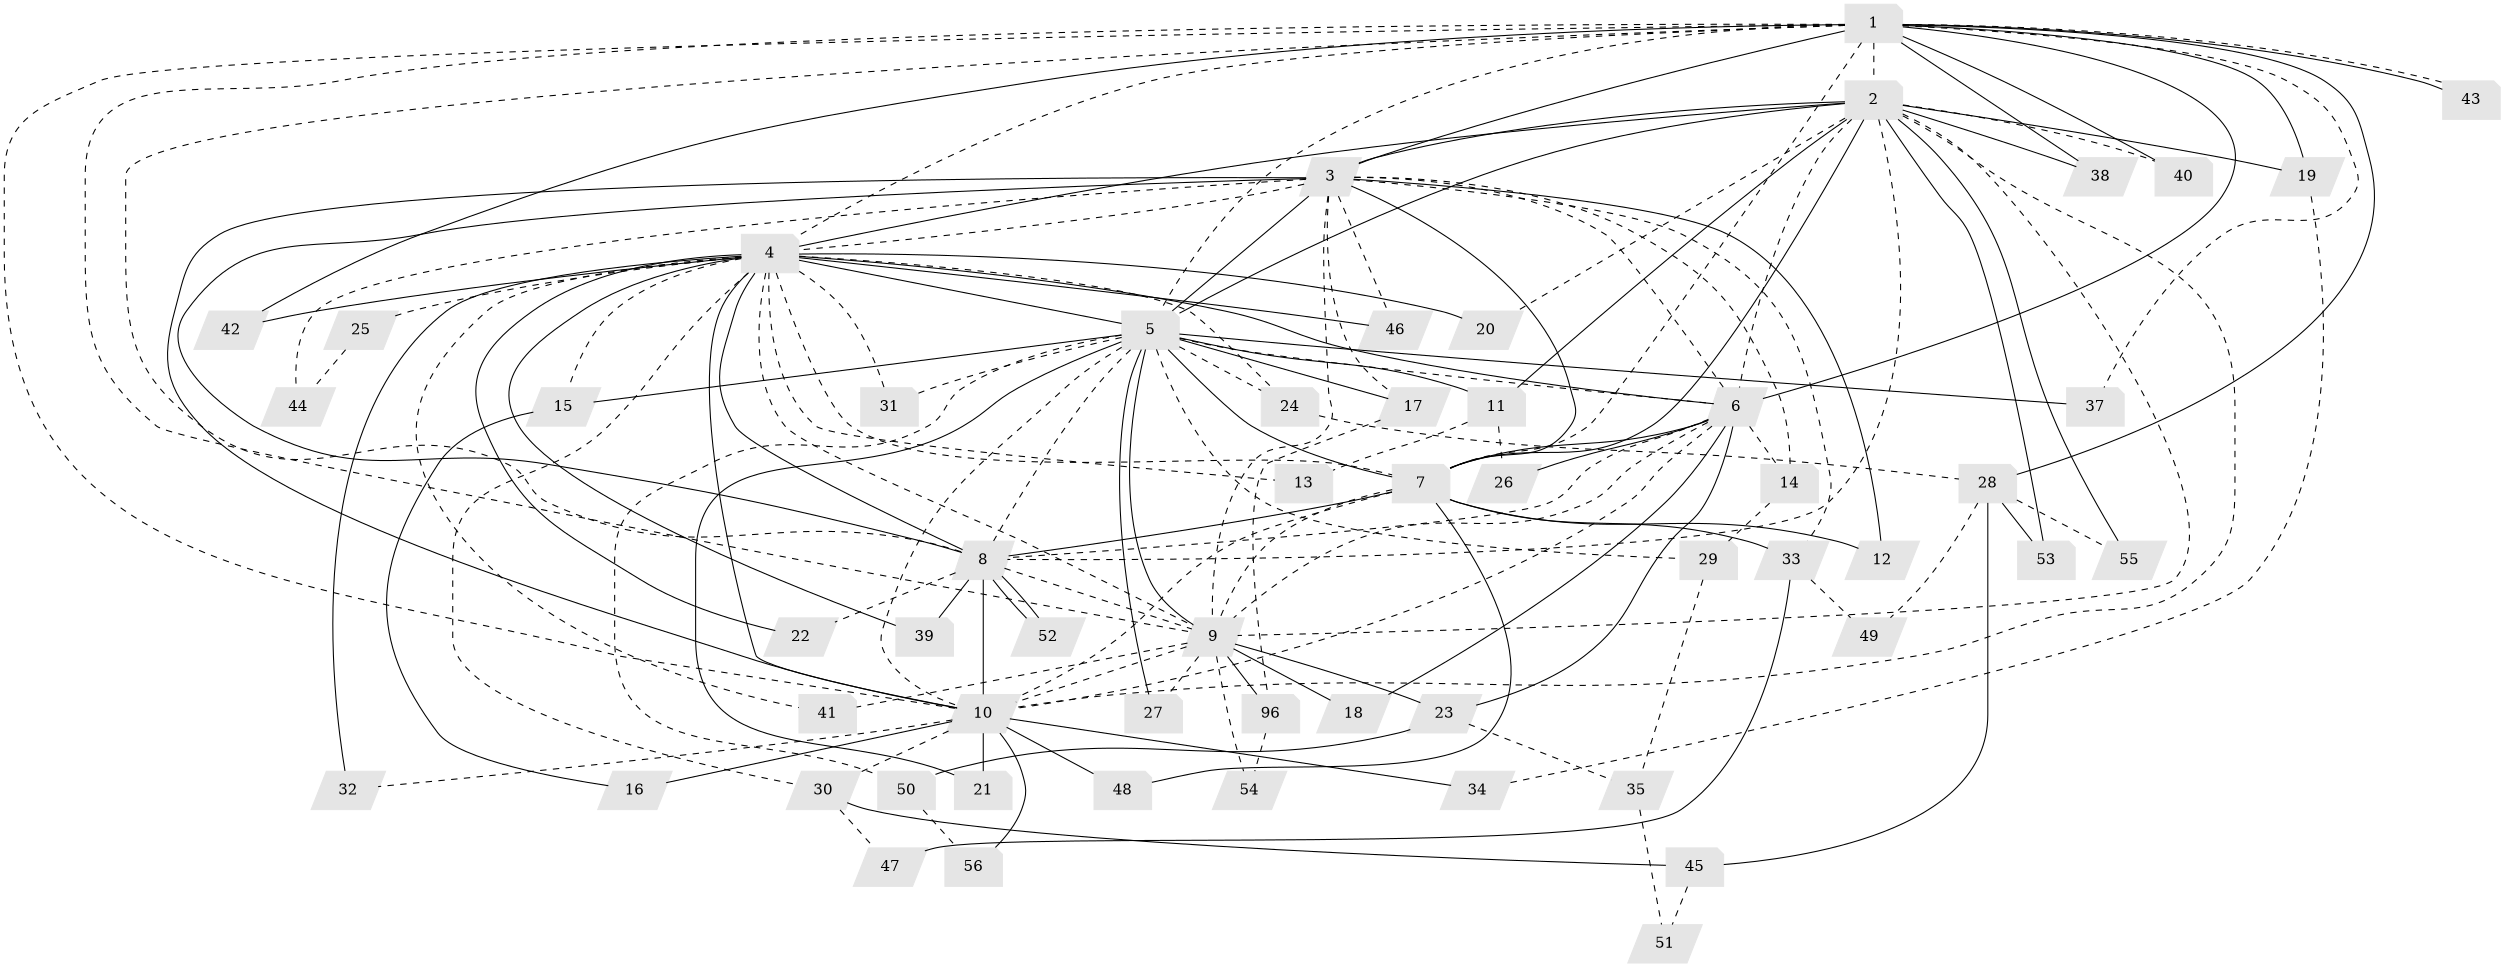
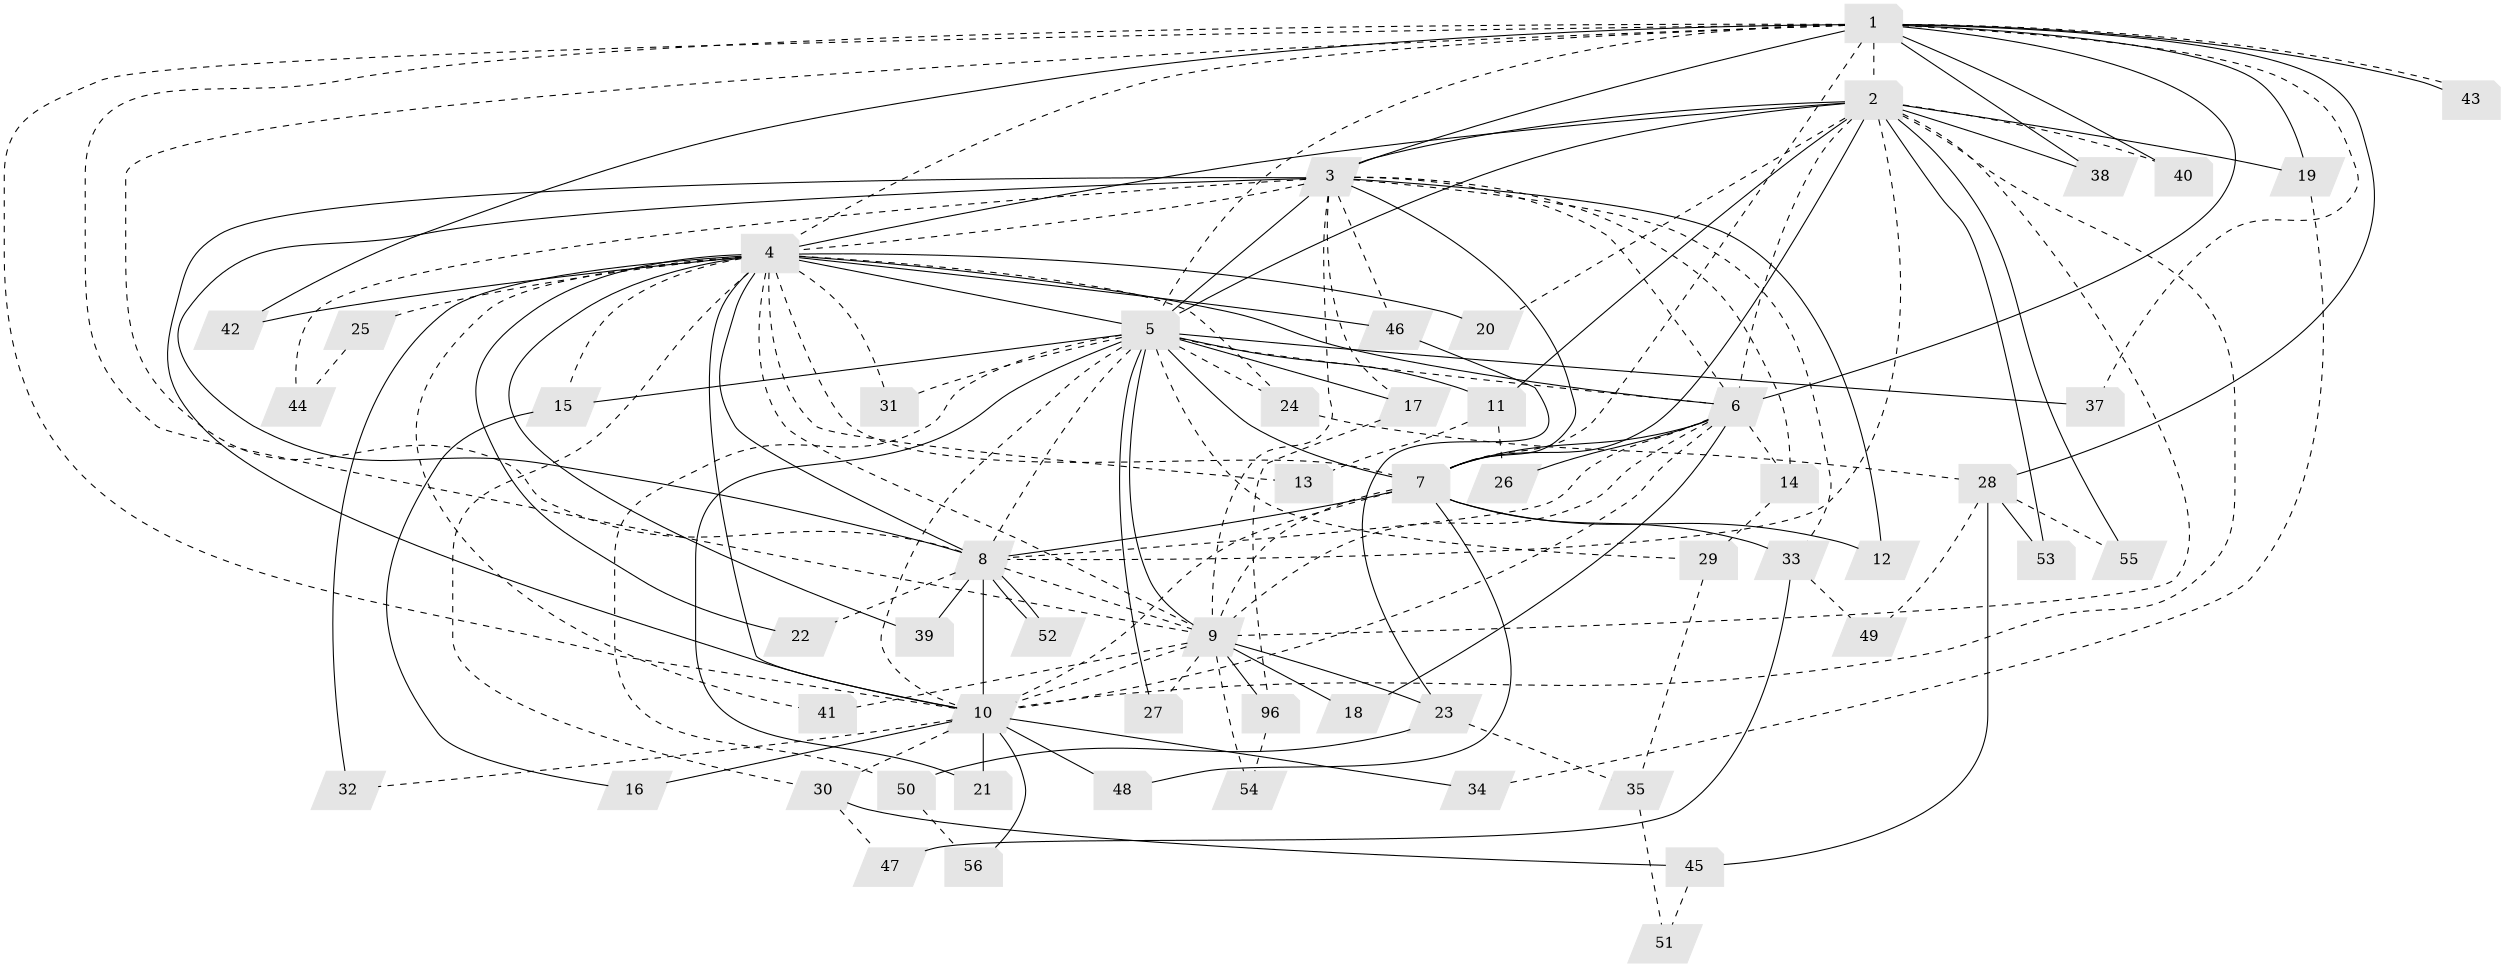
  graph {
    node [color=gray90 shape=parallelogram style=filled]
    edge [style=dashed]
    1 [shape=note]
    2 [shape=note]
    3
    4 [shape=note]
    5 [shape=note]
    6
    7 [shape=note]
    8
    9
    10
    19
    28 [shape=note]
    37 [shape=note]
    38
    40 [shape=note]
    42
    43 [shape=note]
    11 [shape=note]
    20
    53 [shape=note]
    55
    12
    14 [shape=note]
    17
    33
    44
    46
    13 [shape=note]
    15
    22
    24 [shape=note]
    25
    30
    31 [shape=note]
    32
    39 [shape=note]
    41 [shape=note]
    21 [shape=note]
    27 [shape=note]
    29 [shape=note]
    50 [shape=note]
    18
    23
    26
    48 [shape=note]
    52
    n47 [label=96 shape=note]
    54
    16
    34
    56 [shape=note]
    45 [shape=note]
    49
    47
    35
    51
    1 -- 2
    1 -- 3 [style=solid]
    1 -- 4
    1 -- 5
    1 -- 6 [style=solid]
    1 -- 7
    1 -- 8
    1 -- 9
    1 -- 10
    1 -- 19 [style=solid]
    1 -- 28 [style=solid]
    1 -- 37
    1 -- 38 [style=solid]
    1 -- 40 [style=solid]
    1 -- 42 [style=solid]
    1 -- 43 [style=solid]
    1 -- 43
    2 -- 3 [style=solid]
    2 -- 4 [style=solid]
    2 -- 5 [style=solid]
    2 -- 6
    2 -- 7 [style=solid]
    2 -- 8
    2 -- 9
    2 -- 10
    2 -- 19 [style=solid]
    2 -- 38 [style=solid]
    2 -- 40
    2 -- 11 [style=solid]
    2 -- 20
    2 -- 53 [style=solid]
    2 -- 55 [style=solid]
    3 -- 4
    3 -- 5 [style=solid]
    3 -- 6
    3 -- 7 [style=solid]
    3 -- 8 [style=solid]
    3 -- 9
    3 -- 10 [style=solid]
    3 -- 12 [style=solid]
    3 -- 14
    3 -- 17
    3 -- 33
    3 -- 44
    3 -- 46
    4 -- 5 [style=solid]
    4 -- 6 [style=solid]
    4 -- 7
    4 -- 8 [style=solid]
    4 -- 9
    4 -- 10 [style=solid]
    4 -- 42 [style=solid]
    4 -- 20 [style=solid]
    4 -- 46 [style=solid]
    4 -- 13
    4 -- 15
    4 -- 22 [style=solid]
    4 -- 24
    4 -- 25
    4 -- 30
    4 -- 31
    4 -- 32 [style=solid]
    4 -- 39 [style=solid]
    4 -- 41
    5 -- 6
    5 -- 7 [style=solid]
    5 -- 8
    5 -- 9 [style=solid]
    5 -- 10
    5 -- 37 [style=solid]
    5 -- 11 [style=solid]
    5 -- 17 [style=solid]
    5 -- 15 [style=solid]
    5 -- 24
    5 -- 31
    5 -- 21 [style=solid]
    5 -- 27 [style=solid]
    5 -- 29
    5 -- 50
    6 -- 7 [style=solid]
    6 -- 8
    6 -- 9
    6 -- 10
    6 -- 14
    6 -- 18 [style=solid]
-   6 -- 23 [style=solid]
+   46 -- 23 [style=solid]
    6 -- 26 [style=solid]
    7 -- 8 [style=solid]
    7 -- 9
    7 -- 10
    7 -- 12 [style=solid]
    7 -- 33 [style=solid]
    7 -- 48 [style=solid]
    8 -- 9
    8 -- 10 [style=solid]
    8 -- 22
    8 -- 39 [style=solid]
    8 -- 52 [style=solid]
    8 -- 52 [style=solid]
    9 -- 10
    9 -- 41
    9 -- 27
    9 -- 18 [style=solid]
    9 -- 23 [style=solid]
    9 -- n47 [style=solid]
    9 -- 54
    10 -- 30
    10 -- 32
    10 -- 21 [style=solid]
    10 -- 48 [style=solid]
    10 -- 16 [style=solid]
    10 -- 34 [style=solid]
    10 -- 56 [style=solid]
    19 -- 34
    28 -- 53 [style=solid]
    28 -- 55
    28 -- 45 [style=solid]
    28 -- 49
    11 -- 13
    11 -- 26
    14 -- 29
    17 -- n47
    33 -- 49
    33 -- 47 [style=solid]
    15 -- 16 [style=solid]
    24 -- 28
    25 -- 44
    30 -- 45 [style=solid]
    30 -- 47
    29 -- 35
    50 -- 56
    23 -- 50 [style=solid]
    23 -- 35
    n47 -- 54
    45 -- 51
    35 -- 51
  }
